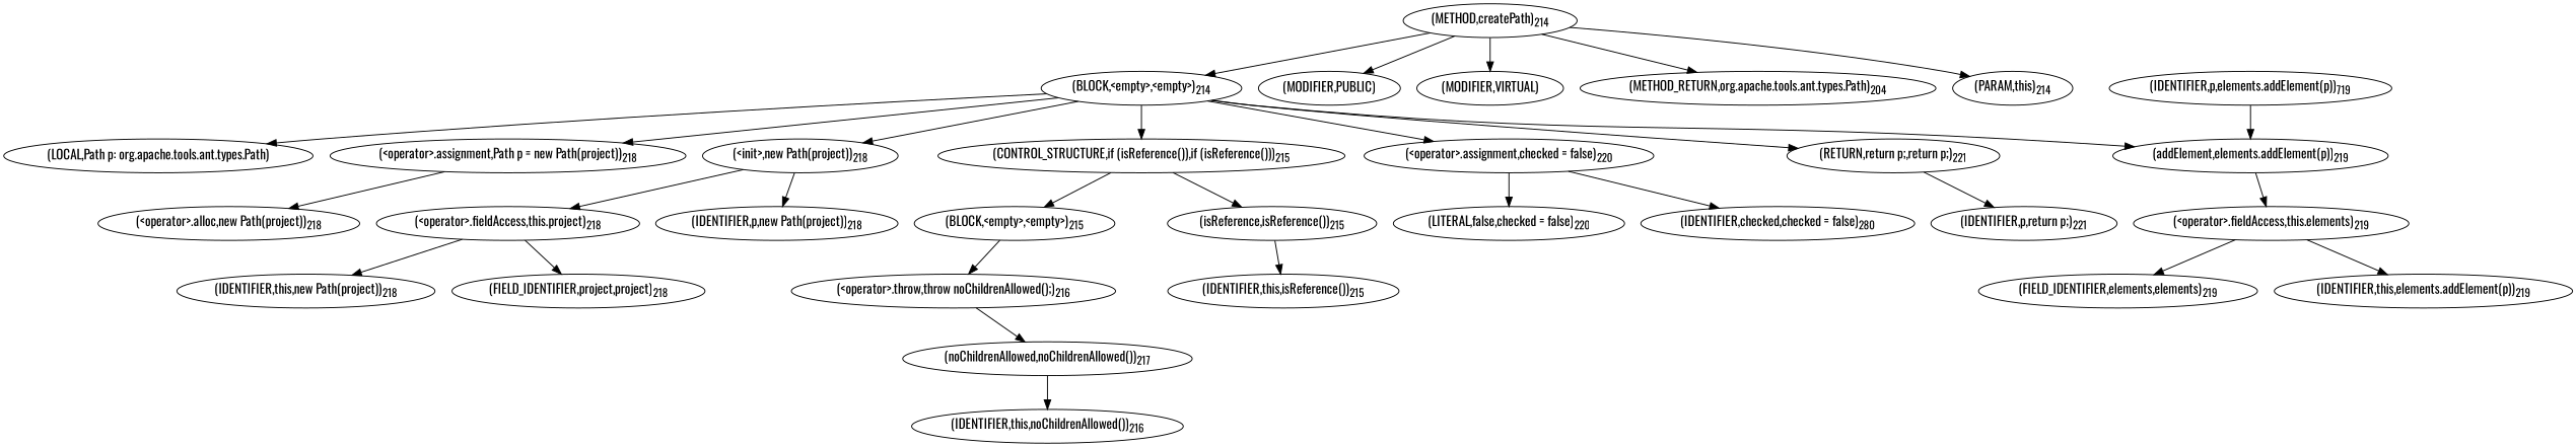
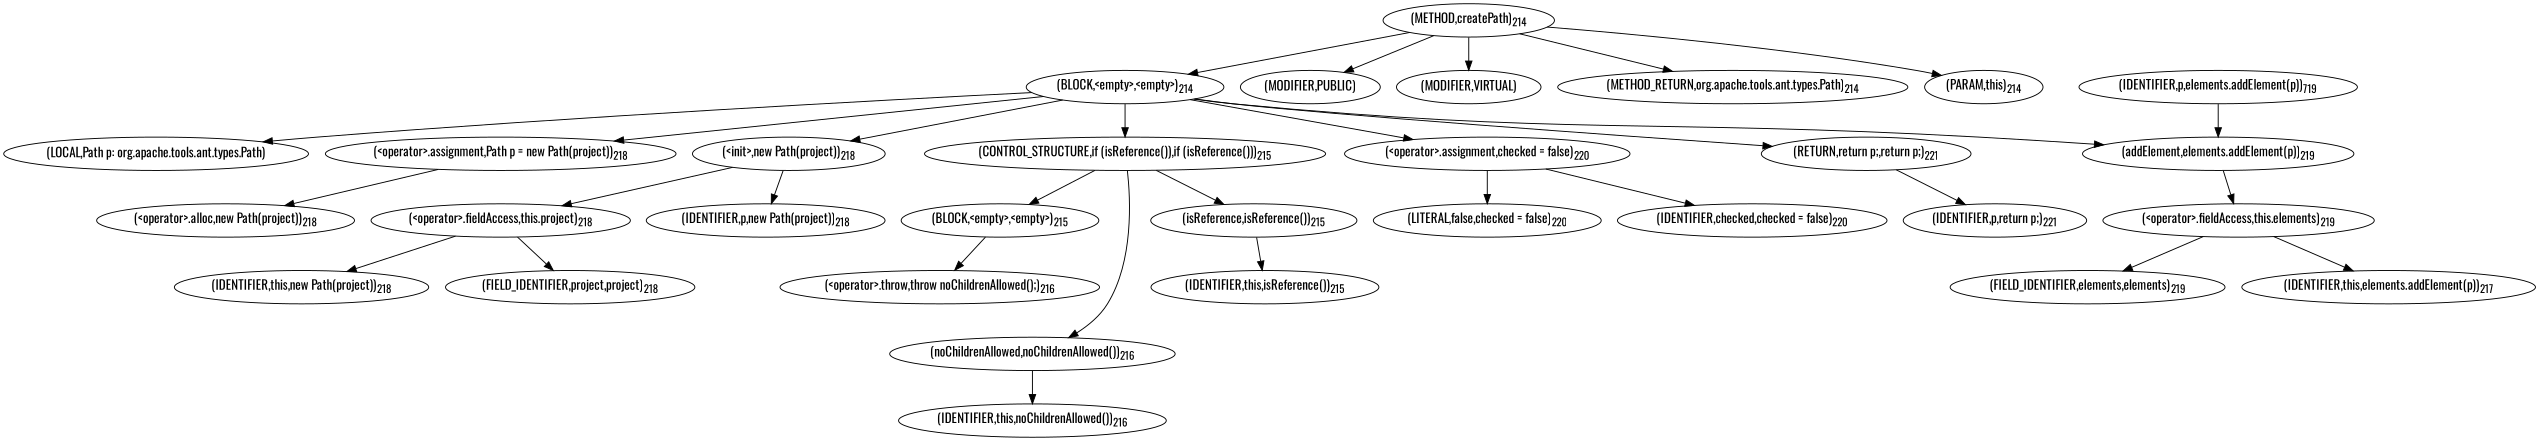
  digraph {
    fontname=Oswald
    node [fontname=Oswald]
    edge [fontname=Oswald]
    n1 [label=<(METHOD,createPath)<SUB>214</SUB>>]
    n2 [label=<(PARAM,this)<SUB>214</SUB>>]
    n3 [label=<(BLOCK,&lt;empty&gt;,&lt;empty&gt;)<SUB>214</SUB>>]
    n4 [label=<(MODIFIER,PUBLIC)>]
    n5 [label=<(MODIFIER,VIRTUAL)>]
-   n6 [label=<(METHOD_RETURN,org.apache.tools.ant.types.Path)<SUB>204</SUB>>]
+   n6 [label=<(METHOD_RETURN,org.apache.tools.ant.types.Path)<SUB>214</SUB>>]
    n7 [label=<(CONTROL_STRUCTURE,if (isReference()),if (isReference()))<SUB>215</SUB>>]
    n8 [label=<(LOCAL,Path p: org.apache.tools.ant.types.Path)>]
    n9 [label=<(&lt;operator&gt;.assignment,Path p = new Path(project))<SUB>218</SUB>>]
    n10 [label=<(&lt;init&gt;,new Path(project))<SUB>218</SUB>>]
    n11 [label=<(addElement,elements.addElement(p))<SUB>219</SUB>>]
    n12 [label=<(&lt;operator&gt;.assignment,checked = false)<SUB>220</SUB>>]
    n13 [label=<(RETURN,return p;,return p;)<SUB>221</SUB>>]
    n14 [label=<(isReference,isReference())<SUB>215</SUB>>]
    n15 [label=<(BLOCK,&lt;empty&gt;,&lt;empty&gt;)<SUB>215</SUB>>]
    n16 [label=<(&lt;operator&gt;.alloc,new Path(project))<SUB>218</SUB>>]
    n17 [label=<(IDENTIFIER,p,new Path(project))<SUB>218</SUB>>]
    n18 [label=<(&lt;operator&gt;.fieldAccess,this.project)<SUB>218</SUB>>]
    n19 [label=<(&lt;operator&gt;.fieldAccess,this.elements)<SUB>219</SUB>>]
-   n20 [label=<(IDENTIFIER,checked,checked = false)<SUB>280</SUB>>]
+   n20 [label=<(IDENTIFIER,checked,checked = false)<SUB>220</SUB>>]
    n21 [label=<(LITERAL,false,checked = false)<SUB>220</SUB>>]
    n22 [label=<(IDENTIFIER,p,return p;)<SUB>221</SUB>>]
    n23 [label=<(IDENTIFIER,this,isReference())<SUB>215</SUB>>]
    n24 [label=<(&lt;operator&gt;.throw,throw noChildrenAllowed();)<SUB>216</SUB>>]
-   n25 [label=<(noChildrenAllowed,noChildrenAllowed())<SUB>217</SUB>>]
+   n25 [label=<(noChildrenAllowed,noChildrenAllowed())<SUB>216</SUB>>]
    n26 [label=<(IDENTIFIER,this,noChildrenAllowed())<SUB>216</SUB>>]
    n27 [label=<(IDENTIFIER,this,new Path(project))<SUB>218</SUB>>]
    n28 [label=<(FIELD_IDENTIFIER,project,project)<SUB>218</SUB>>]
-   n29 [label=<(IDENTIFIER,this,elements.addElement(p))<SUB>219</SUB>>]
+   n29 [label=<(IDENTIFIER,this,elements.addElement(p))<SUB>217</SUB>>]
    n30 [label=<(FIELD_IDENTIFIER,elements,elements)<SUB>219</SUB>>]
    n31 [label=<(IDENTIFIER,p,elements.addElement(p))<SUB>719</SUB>>]
    n1 -> n2
    n1 -> n3
    n1 -> n4
    n1 -> n5
    n1 -> n6
    n3 -> n7
    n3 -> n8
    n3 -> n9
    n3 -> n10
    n3 -> n11
    n3 -> n12
    n3 -> n13
    n7 -> n14
    n7 -> n15
    n9 -> n16
    n10 -> n17
    n10 -> n18
    n11 -> n19
    n12 -> n20
    n12 -> n21
    n13 -> n22
    n14 -> n23
    n15 -> n24
    n18 -> n27
    n18 -> n28
    n19 -> n29
    n19 -> n30
-   n24 -> n25
+   n7 -> n25
    n25 -> n26
    n31 -> n11
  }
